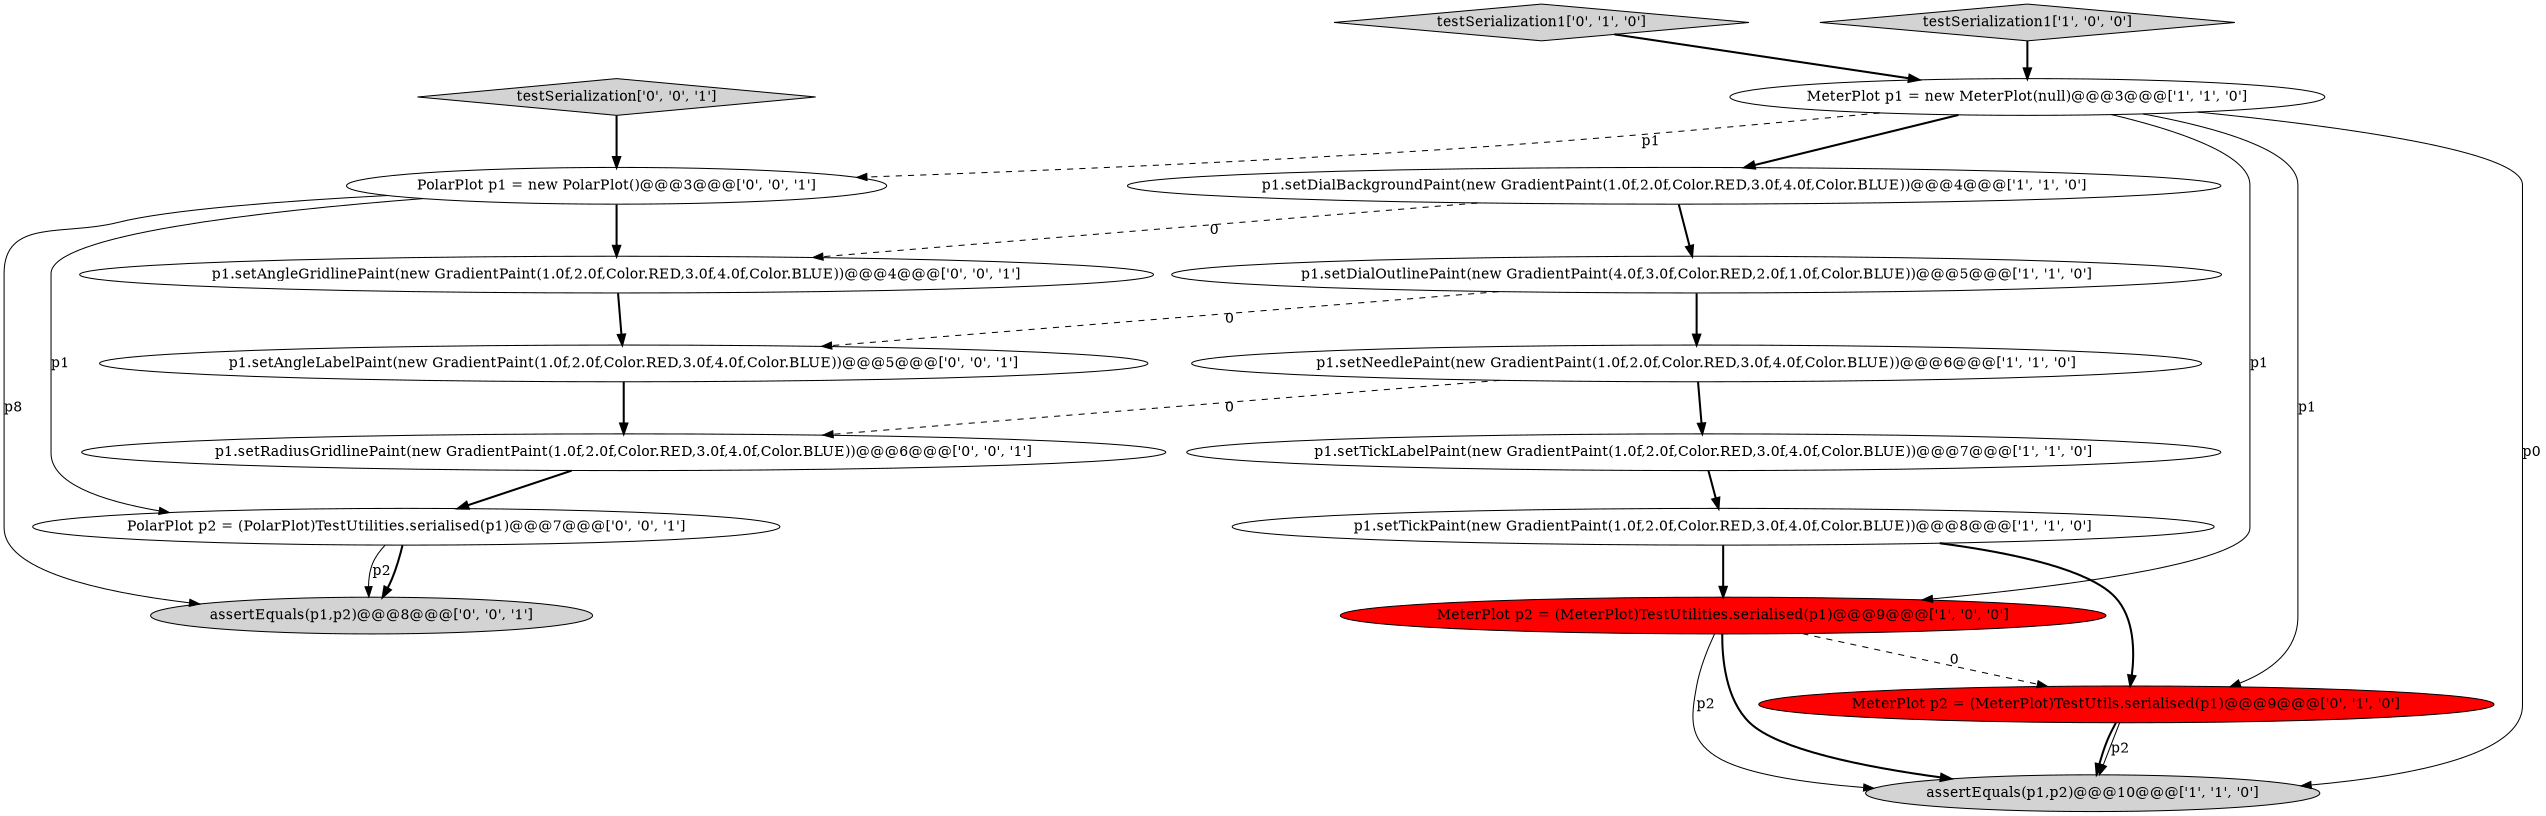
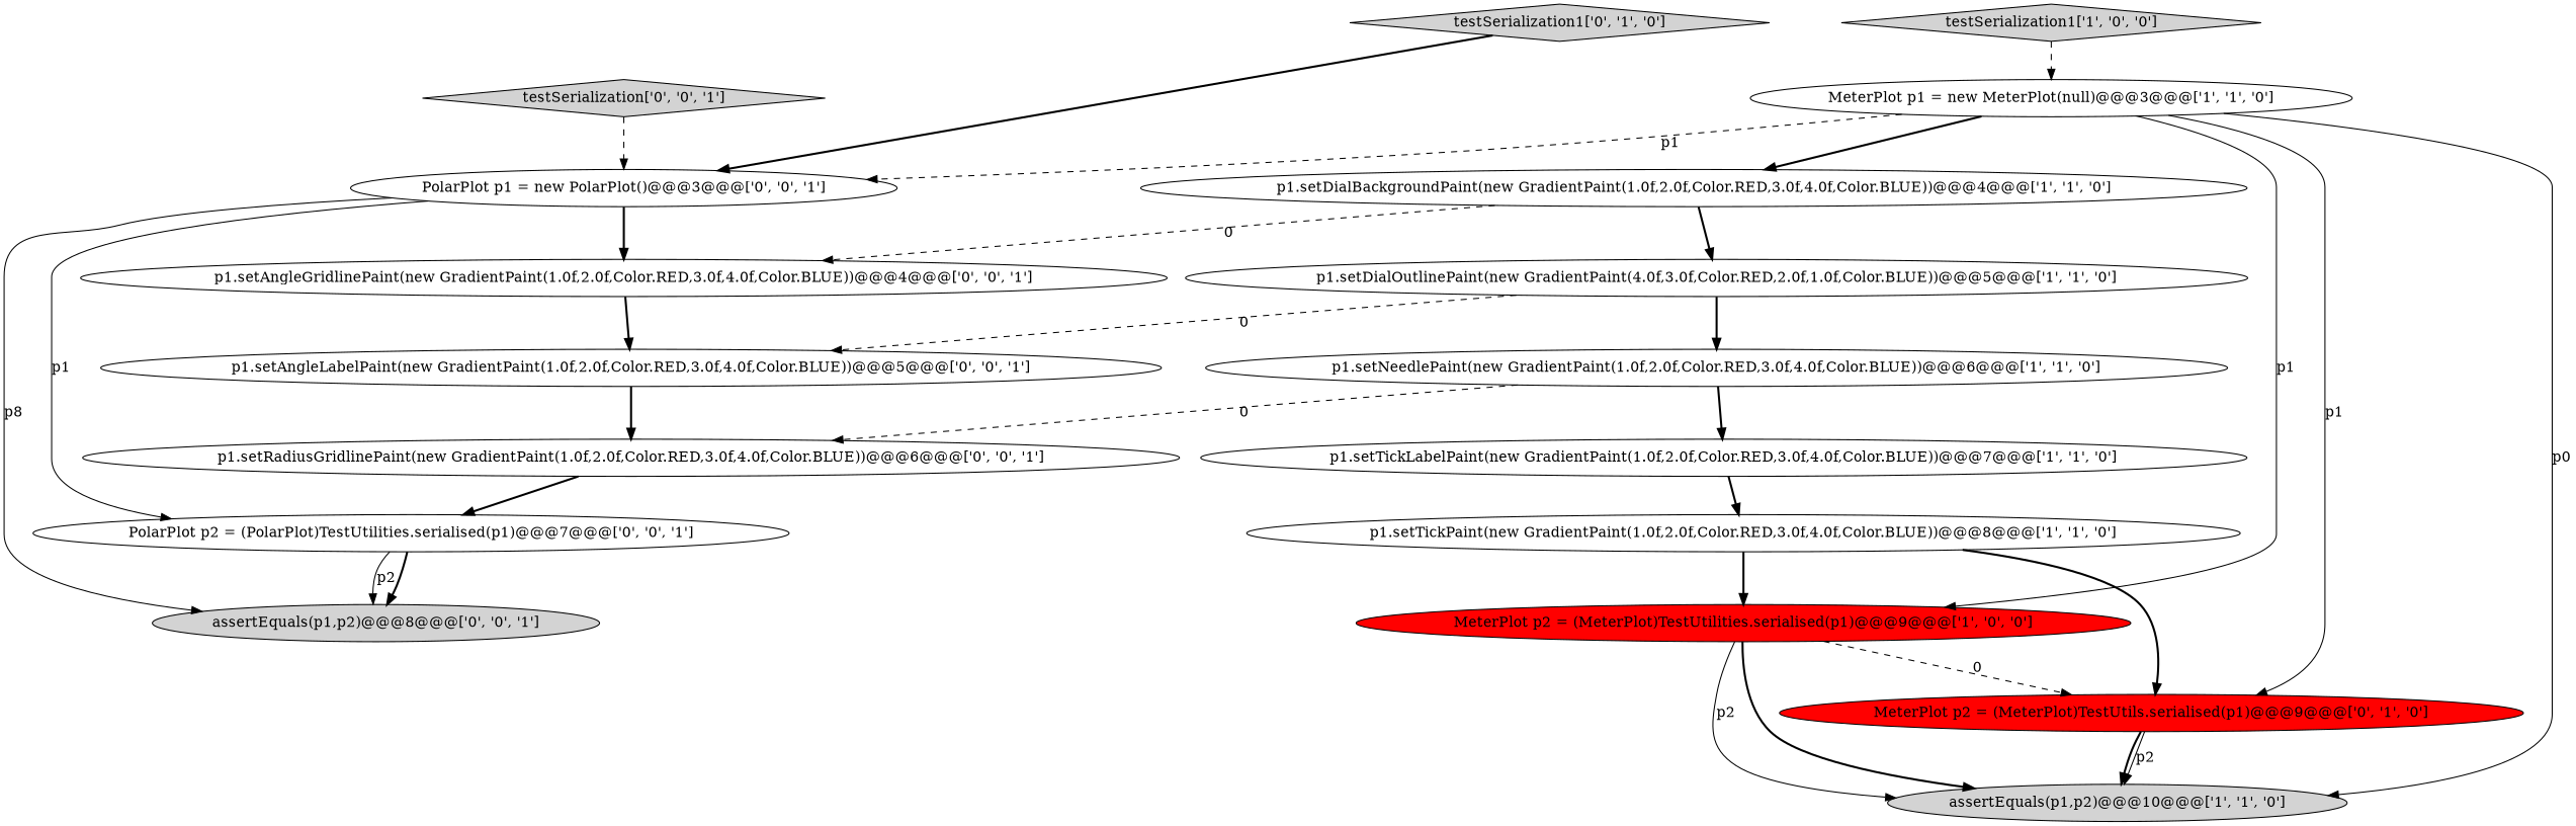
  digraph {
    node [fillcolor=white shape=ellipse style=filled]
    edge [style=bold]
    n1 [fillcolor=lightgray label="assertEquals(p1,p2)@@@10@@@['1', '1', '0']"]
    n2 [label="p1.setAngleGridlinePaint(new GradientPaint(1.0f,2.0f,Color.RED,3.0f,4.0f,Color.BLUE))@@@4@@@['0', '0', '1']"]
    n3 [label="p1.setAngleLabelPaint(new GradientPaint(1.0f,2.0f,Color.RED,3.0f,4.0f,Color.BLUE))@@@5@@@['0', '0', '1']"]
    n4 [label="p1.setRadiusGridlinePaint(new GradientPaint(1.0f,2.0f,Color.RED,3.0f,4.0f,Color.BLUE))@@@6@@@['0', '0', '1']"]
    n5 [fillcolor=lightgray label="testSerialization['0', '0', '1']" shape=diamond]
    n6 [label="PolarPlot p1 = new PolarPlot()@@@3@@@['0', '0', '1']"]
    n7 [label="PolarPlot p2 = (PolarPlot)TestUtilities.serialised(p1)@@@7@@@['0', '0', '1']"]
    n8 [fillcolor=lightgray label="assertEquals(p1,p2)@@@8@@@['0', '0', '1']"]
    n9 [fillcolor=lightgray label="testSerialization1['1', '0', '0']" shape=diamond]
    n10 [label="MeterPlot p1 = new MeterPlot(null)@@@3@@@['1', '1', '0']"]
    n11 [label="p1.setDialBackgroundPaint(new GradientPaint(1.0f,2.0f,Color.RED,3.0f,4.0f,Color.BLUE))@@@4@@@['1', '1', '0']"]
    n12 [fillcolor=red label="MeterPlot p2 = (MeterPlot)TestUtilities.serialised(p1)@@@9@@@['1', '0', '0']"]
    n13 [fillcolor=red label="MeterPlot p2 = (MeterPlot)TestUtils.serialised(p1)@@@9@@@['0', '1', '0']"]
    n14 [label="p1.setDialOutlinePaint(new GradientPaint(4.0f,3.0f,Color.RED,2.0f,1.0f,Color.BLUE))@@@5@@@['1', '1', '0']"]
    n15 [label="p1.setNeedlePaint(new GradientPaint(1.0f,2.0f,Color.RED,3.0f,4.0f,Color.BLUE))@@@6@@@['1', '1', '0']"]
    n16 [fillcolor=lightgray label="testSerialization1['0', '1', '0']" shape=diamond]
    n17 [label="p1.setTickLabelPaint(new GradientPaint(1.0f,2.0f,Color.RED,3.0f,4.0f,Color.BLUE))@@@7@@@['1', '1', '0']"]
    n18 [label="p1.setTickPaint(new GradientPaint(1.0f,2.0f,Color.RED,3.0f,4.0f,Color.BLUE))@@@8@@@['1', '1', '0']"]
    n2 -> n3
    n3 -> n4
    n4 -> n7
-   n5 -> n6
+   n5 -> n6 [style=dashed]
    n6 -> n2
    n6 -> n7 [label=p1 style=solid]
    n6 -> n8 [label=p8 style=solid]
    n7 -> n8 [label=p2 style=solid]
    n7 -> n8
-   n9 -> n10
+   n9 -> n10 [style=dashed]
    n10 -> n1 [label=p0 style=solid]
    n10 -> n6 [label=p1 style=dashed]
    n10 -> n11
    n10 -> n12 [label=p1 style=solid]
    n10 -> n13 [label=p1 style=solid]
    n11 -> n2 [label=0 style=dashed]
    n11 -> n14
    n12 -> n1 [label=p2 style=solid]
    n12 -> n1
    n12 -> n13 [label=0 style=dashed]
    n13 -> n1 [label=p2 style=solid]
    n13 -> n1
    n14 -> n3 [label=0 style=dashed]
    n14 -> n15
    n15 -> n4 [label=0 style=dashed]
    n15 -> n17
-   n16 -> n10
+   n16 -> n6
    n17 -> n18
    n18 -> n12
    n18 -> n13
  }
